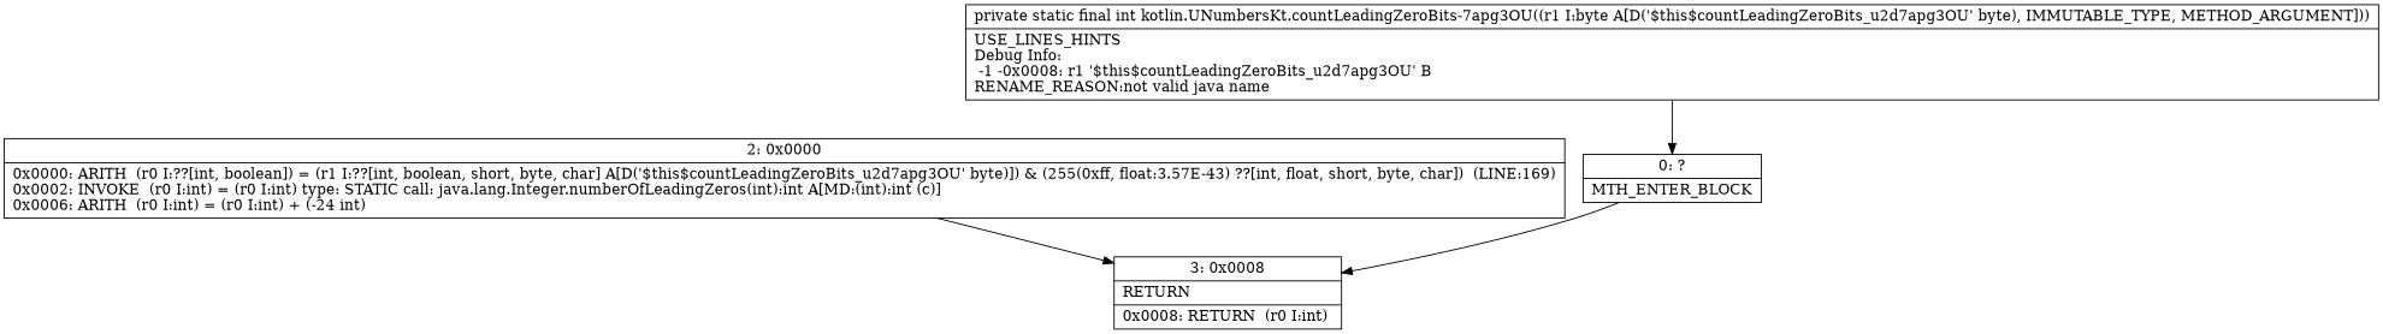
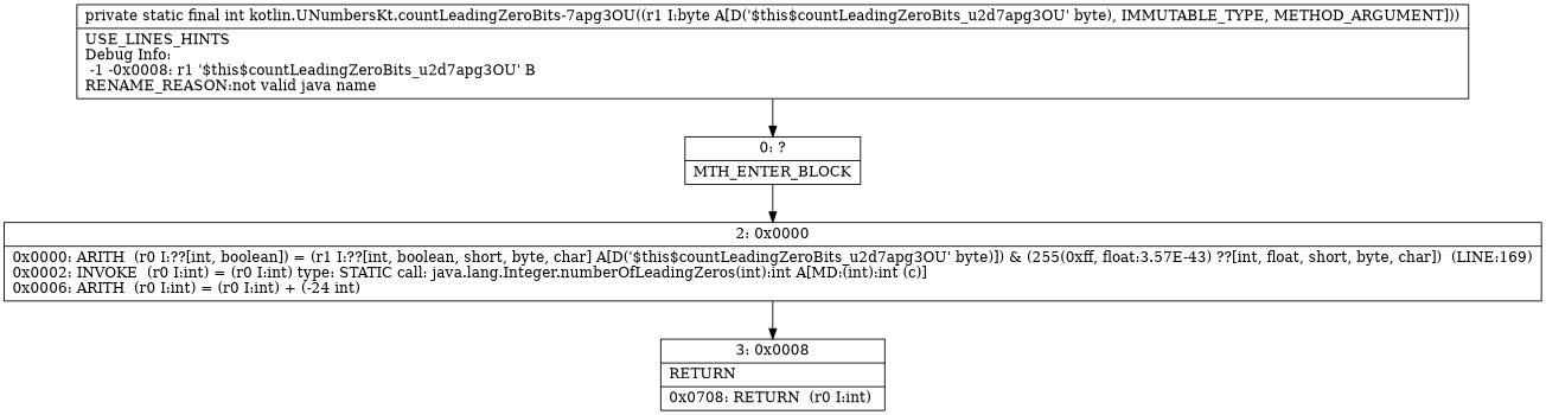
  digraph {
    node [shape=record]
    n1 [label="{0\:\ ?|MTH_ENTER_BLOCK\l}"]
    n2 [label="{2\:\ 0x0000|0x0000: ARITH  (r0 I:??[int, boolean]) = (r1 I:??[int, boolean, short, byte, char] A[D('$this$countLeadingZeroBits_u2d7apg3OU' byte)]) & (255(0xff, float:3.57E\-43) ??[int, float, short, byte, char])  (LINE:169)\l0x0002: INVOKE  (r0 I:int) = (r0 I:int) type: STATIC call: java.lang.Integer.numberOfLeadingZeros(int):int A[MD:(int):int (c)]\l0x0006: ARITH  (r0 I:int) = (r0 I:int) + (\-24 int) \l}"]
-   n3 [label="{3\:\ 0x0008|RETURN\l|0x0008: RETURN  (r0 I:int) \l}"]
+   n3 [label="{3\:\ 0x0008|RETURN\l|0x0708: RETURN  (r0 I:int) \l}"]
    n4 [label="{private static final int kotlin.UNumbersKt.countLeadingZeroBits\-7apg3OU((r1 I:byte A[D('$this$countLeadingZeroBits_u2d7apg3OU' byte), IMMUTABLE_TYPE, METHOD_ARGUMENT]))  | USE_LINES_HINTS\lDebug Info:\l  \-1 \-0x0008: r1 '$this$countLeadingZeroBits_u2d7apg3OU' B\lRENAME_REASON:not valid java name\l}"]
-   n1 -> n3
+   n1 -> n2
    n2 -> n3
    n4 -> n1
  }
